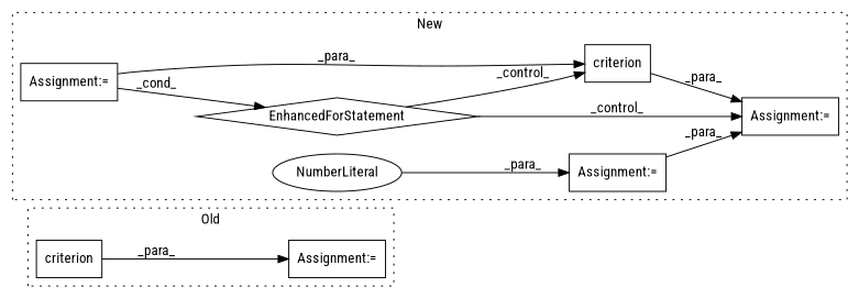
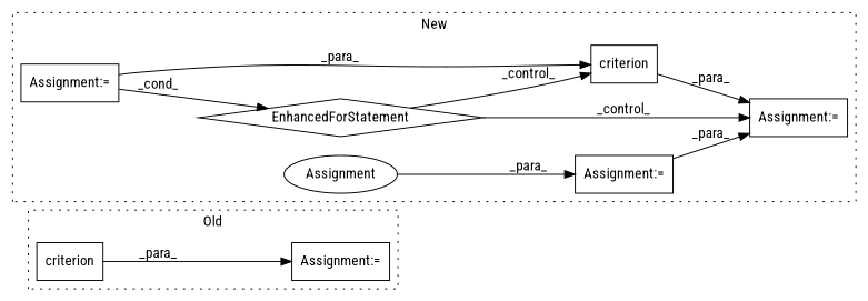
  digraph {
    rankdir=LR
    fontname="Roboto Condensed"
    node [a=7 l=1 s="7289,7364" shape=box fontname="Roboto Condensed"]
    edge [fontname="Roboto Condensed"]
    n1 [a=32 l="10,1" label=criterion s="6964,6990"]
    n2 [label="Assignment:=" s=6963]
    n3 [a=70 l="61,2" label=EnhancedForStatement shape=diamond]
    n4 [a=32 l="10,1" label=criterion s="7384,7416"]
    n5 [l="61,2" label="Assignment:="]
    n6 [l=2 label="Assignment:=" s=7382]
    n7 [label="Assignment:=" s=7277]
-   n8 [a=34 label=NumberLiteral s=7278 shape=ellipse]
+   n8 [a=34 label=Assignment s=7278 shape=ellipse]
    subgraph cluster_1 {
      label=Old
      style=dotted
      n1
      n2
    }
    subgraph cluster_2 {
      label=New
      style=dotted
      n3
      n4
      n5
      n6
      n7
      n8
    }
    n1 -> n2 [label=_para_]
    n3 -> n4 [label=_control_]
    n3 -> n6 [label=_control_]
    n4 -> n6 [label=_para_]
    n5 -> n3 [label=_cond_]
    n5 -> n4 [label=_para_]
    n7 -> n6 [label=_para_]
    n8 -> n7 [label=_para_]
  }
